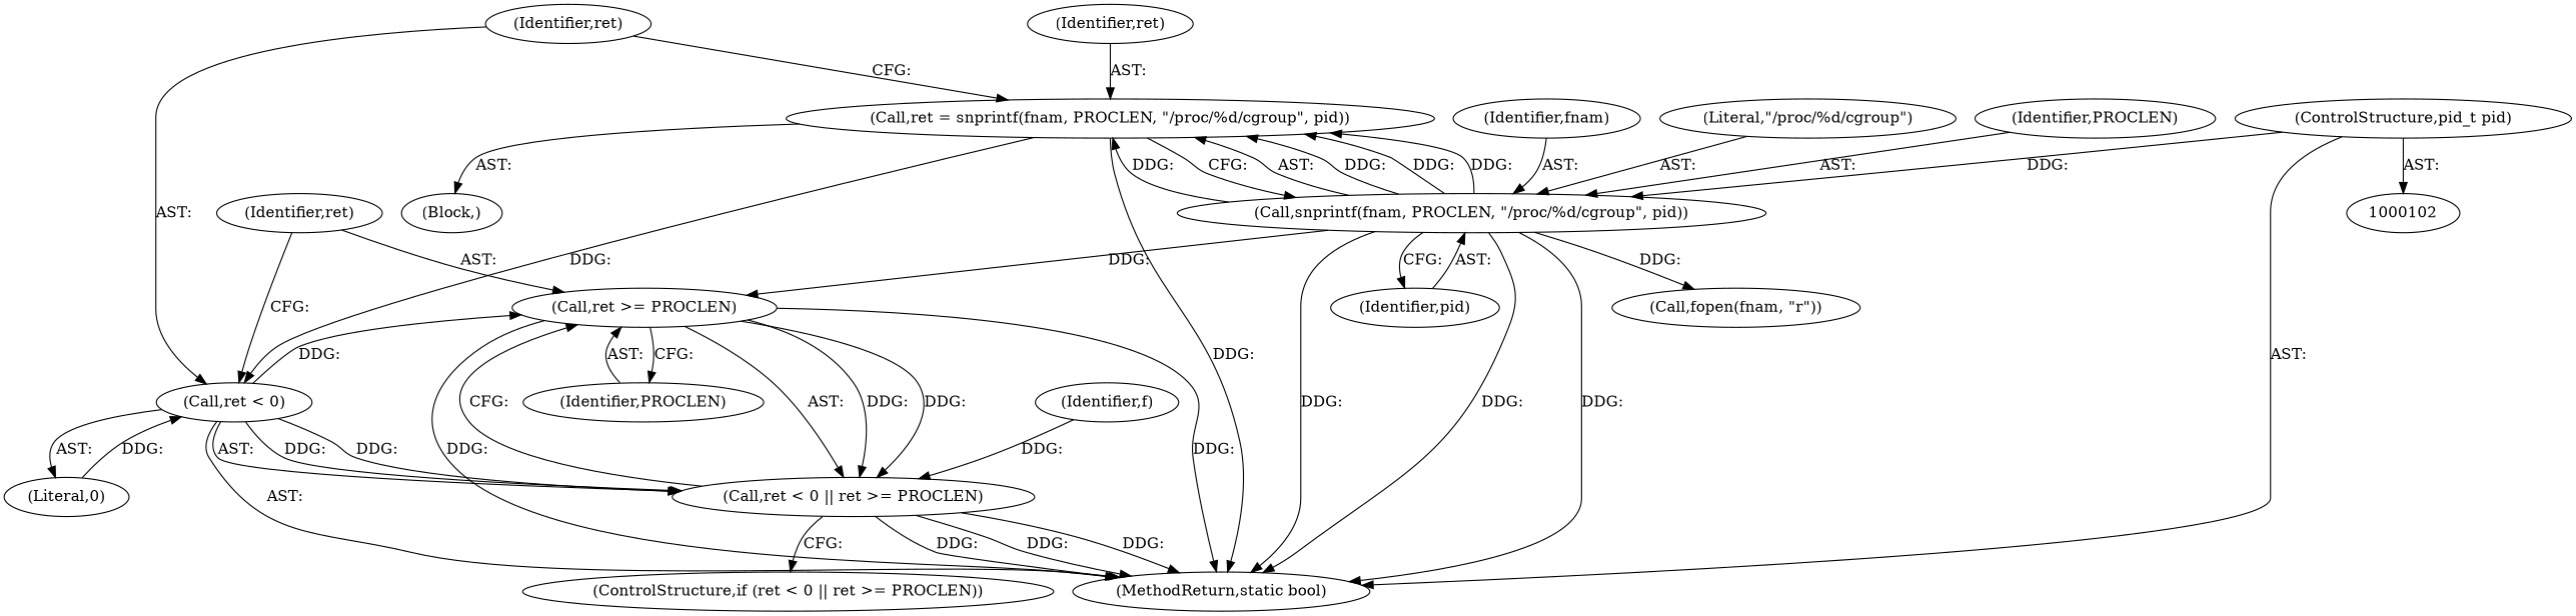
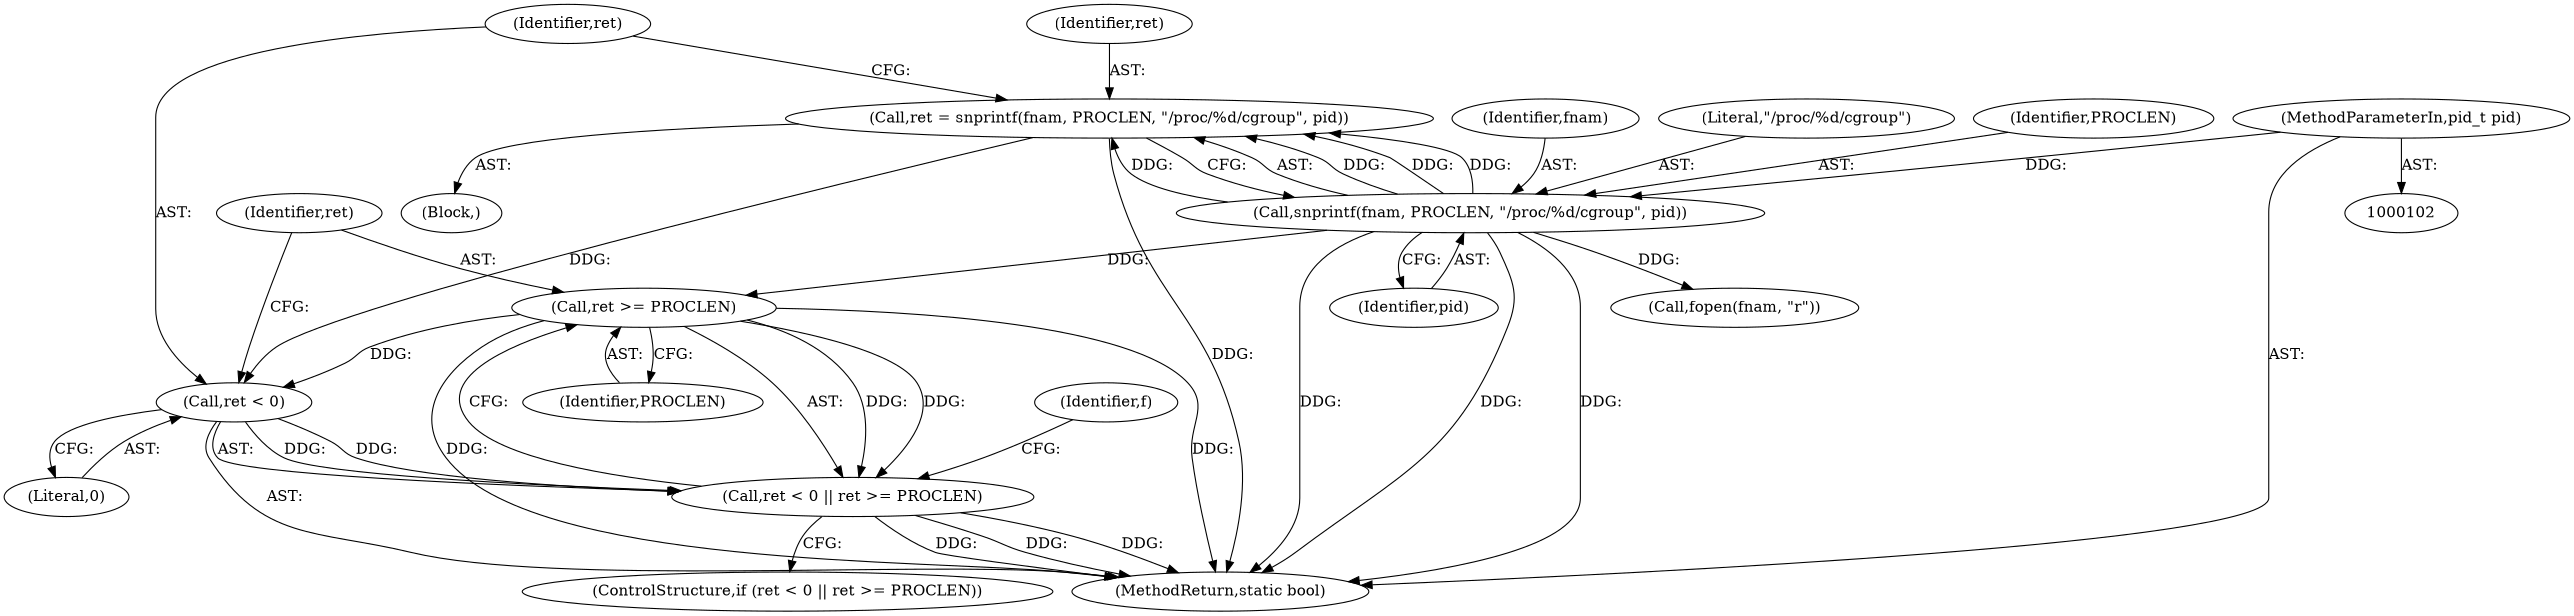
  digraph {
    n1 [label="(Call,ret = snprintf(fnam, PROCLEN, \"/proc/%d/cgroup\", pid))"]
    n2 [label="(Call,snprintf(fnam, PROCLEN, \"/proc/%d/cgroup\", pid))"]
    n3 [label="(Call,ret < 0)"]
    n4 [label="(MethodReturn,static bool)"]
    n5 [label="(Block,)"]
    n6 [label="(Call,ret >= PROCLEN)"]
    n7 [label="(Call,fopen(fnam, \"r\"))"]
    n8 [label="(Identifier,pid)"]
    n9 [label="(Call,ret < 0 || ret >= PROCLEN)"]
    n10 [label="(Literal,0)"]
    n11 [label="(Identifier,PROCLEN)"]
-   n12 [label="(ControlStructure,pid_t pid)"]
+   n12 [label="(MethodParameterIn,pid_t pid)"]
    n13 [label=1000102]
    n14 [label="(ControlStructure,if (ret < 0 || ret >= PROCLEN))"]
    n15 [label="(Identifier,ret)"]
    n16 [label="(Identifier,fnam)"]
    n17 [label="(Identifier,ret)"]
    n18 [label="(Literal,\"/proc/%d/cgroup\")"]
    n19 [label="(Identifier,f)"]
    n20 [label="(Identifier,ret)"]
    n21 [label="(Identifier,PROCLEN)"]
    n1 -> n2 [label="CFG: "]
    n1 -> n3 [label="DDG: "]
    n1 -> n4 [label="DDG: "]
    n1 -> n5 [label="AST: "]
    n2 -> n1 [label="AST: "]
    n2 -> n1 [label="DDG: "]
    n2 -> n1 [label="DDG: "]
    n2 -> n1 [label="DDG: "]
    n2 -> n1 [label="DDG: "]
    n2 -> n4 [label="DDG: "]
    n2 -> n4 [label="DDG: "]
    n2 -> n4 [label="DDG: "]
    n2 -> n6 [label="DDG: "]
    n2 -> n7 [label="DDG: "]
    n2 -> n8 [label="CFG: "]
    n3 -> n4 [label="AST: "]
-   n3 -> n6 [label="DDG: "]
+   n6 -> n3 [label="DDG: "]
    n3 -> n9 [label="AST: "]
    n3 -> n9 [label="DDG: "]
    n3 -> n9 [label="DDG: "]
-   n3 -> n10 [label="AST: "]
+   n3 -> n10 [label="CFG: "]
    n6 -> n4 [label="DDG: "]
    n6 -> n4 [label="DDG: "]
    n6 -> n9 [label="AST: "]
    n6 -> n9 [label="DDG: "]
    n6 -> n9 [label="DDG: "]
    n6 -> n11 [label="CFG: "]
    n8 -> n2 [label="AST: "]
    n9 -> n4 [label="DDG: "]
    n9 -> n4 [label="DDG: "]
    n9 -> n4 [label="DDG: "]
    n9 -> n6 [label="CFG: "]
    n9 -> n14 [label="CFG: "]
-   n10 -> n3 [label="DDG: "]
+   n10 -> n3 [label="AST: "]
    n11 -> n6 [label="AST: "]
    n12 -> n2 [label="DDG: "]
    n12 -> n4 [label="AST: "]
    n12 -> n13 [label="AST: "]
    n15 -> n1 [label="AST: "]
    n16 -> n2 [label="AST: "]
    n17 -> n1 [label="CFG: "]
    n17 -> n3 [label="AST: "]
    n18 -> n2 [label="AST: "]
-   n19 -> n9 [label="DDG: "]
+   n19 -> n9 [label="CFG: "]
    n20 -> n3 [label="CFG: "]
    n20 -> n6 [label="AST: "]
    n21 -> n2 [label="AST: "]
  }
